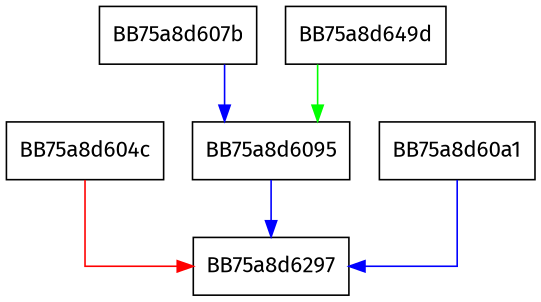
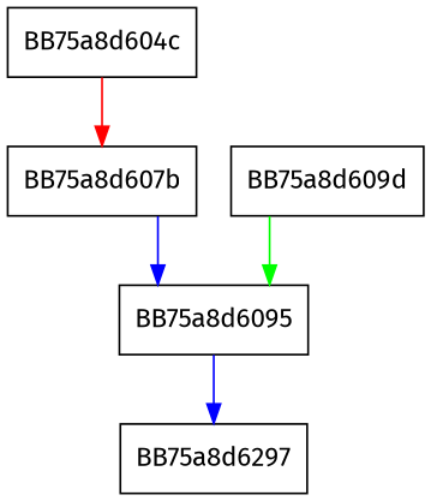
  digraph {
    fontname="Fira Sans"
    splines=ortho
    node [fontname="Fira Sans" shape=box]
    edge [color=blue fontname="Fira Sans"]
    BB75a8d604c
    BB75a8d607b
-   BB75a8d609d [label=BB75a8d649d]
+   BB75a8d609d
    BB75a8d6095
    n5 [label=BB75a8d6297]
-   BB75a8d60a1
-   BB75a8d604c -> n5 [color=red]
+   BB75a8d604c -> BB75a8d607b [color=red]
    BB75a8d607b -> BB75a8d6095
    BB75a8d609d -> BB75a8d6095 [color=green]
    BB75a8d6095 -> n5
-   BB75a8d60a1 -> n5
  }
